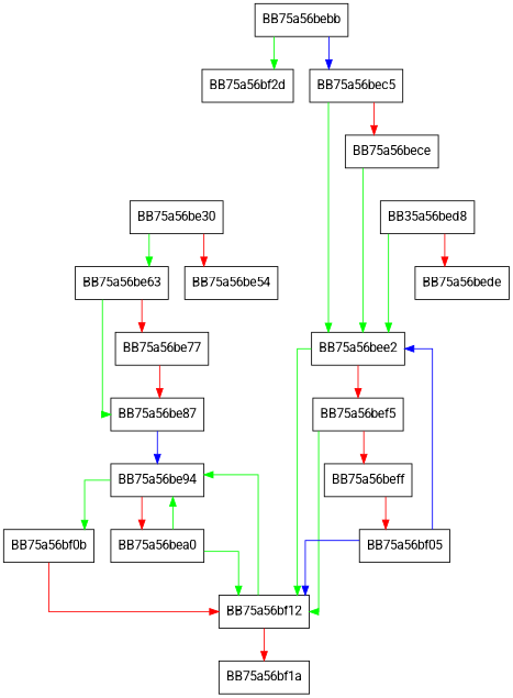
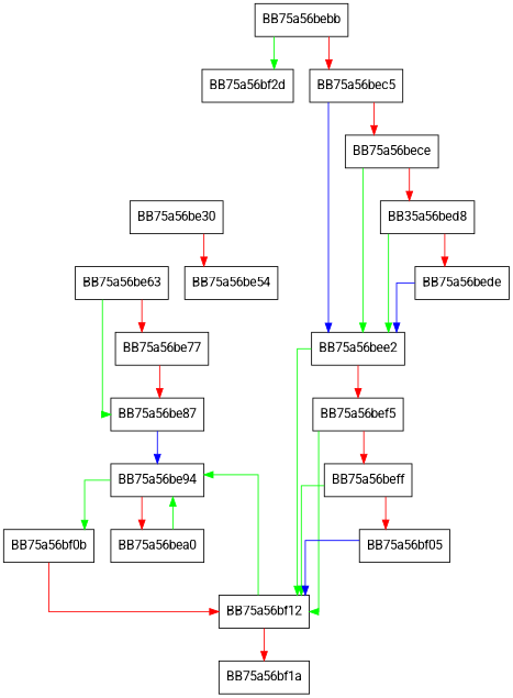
  digraph {
    fontname=Roboto
    splines=ortho
    node [fontname=Roboto shape=box]
    edge [color=red fontname=Roboto]
    BB75a56be30
    BB75a56be63
    BB75a56be54
    BB75a56be87
    BB75a56be77
    BB75a56be94
    BB75a56bf0b
    BB75a56bea0
    BB75a56bf12
    BB75a56bf1a
    BB75a56bebb
    BB75a56bf2d
    BB75a56bec5
    BB75a56bee2
    BB75a56bece
    BB75a56bef5
    n17 [label=BB35a56bed8]
    BB75a56beff
    BB75a56bede
    BB75a56bf05
-   BB75a56be30 -> BB75a56be63 [color=green]
    BB75a56be30 -> BB75a56be54
    BB75a56be63 -> BB75a56be87 [color=green]
    BB75a56be63 -> BB75a56be77
    BB75a56be87 -> BB75a56be94 [color=blue]
    BB75a56be77 -> BB75a56be87
    BB75a56be94 -> BB75a56bf0b [color=green]
    BB75a56be94 -> BB75a56bea0
    BB75a56bf0b -> BB75a56bf12
    BB75a56bea0 -> BB75a56be94 [color=green]
    BB75a56bf12 -> BB75a56be94 [color=green]
    BB75a56bf12 -> BB75a56bf1a
    BB75a56bebb -> BB75a56bf2d [color=green]
-   BB75a56bebb -> BB75a56bec5 [color=blue]
-   BB75a56bec5 -> BB75a56bee2 [color=green]
+   BB75a56bebb -> BB75a56bec5
+   BB75a56bec5 -> BB75a56bee2 [color=blue]
    BB75a56bec5 -> BB75a56bece
    BB75a56bee2 -> BB75a56bf12 [color=green]
    BB75a56bee2 -> BB75a56bef5
    BB75a56bece -> BB75a56bee2 [color=green]
+   BB75a56bece -> n17
    BB75a56bef5 -> BB75a56bf12 [color=green]
    BB75a56bef5 -> BB75a56beff
    n17 -> BB75a56bee2 [color=green]
    n17 -> BB75a56bede
-   BB75a56bea0 -> BB75a56bf12 [color=green]
+   BB75a56beff -> BB75a56bf12 [color=green]
    BB75a56beff -> BB75a56bf05
-   BB75a56bf05 -> BB75a56bee2 [color=blue]
+   BB75a56bede -> BB75a56bee2 [color=blue]
    BB75a56bf05 -> BB75a56bf12 [color=blue]
  }
